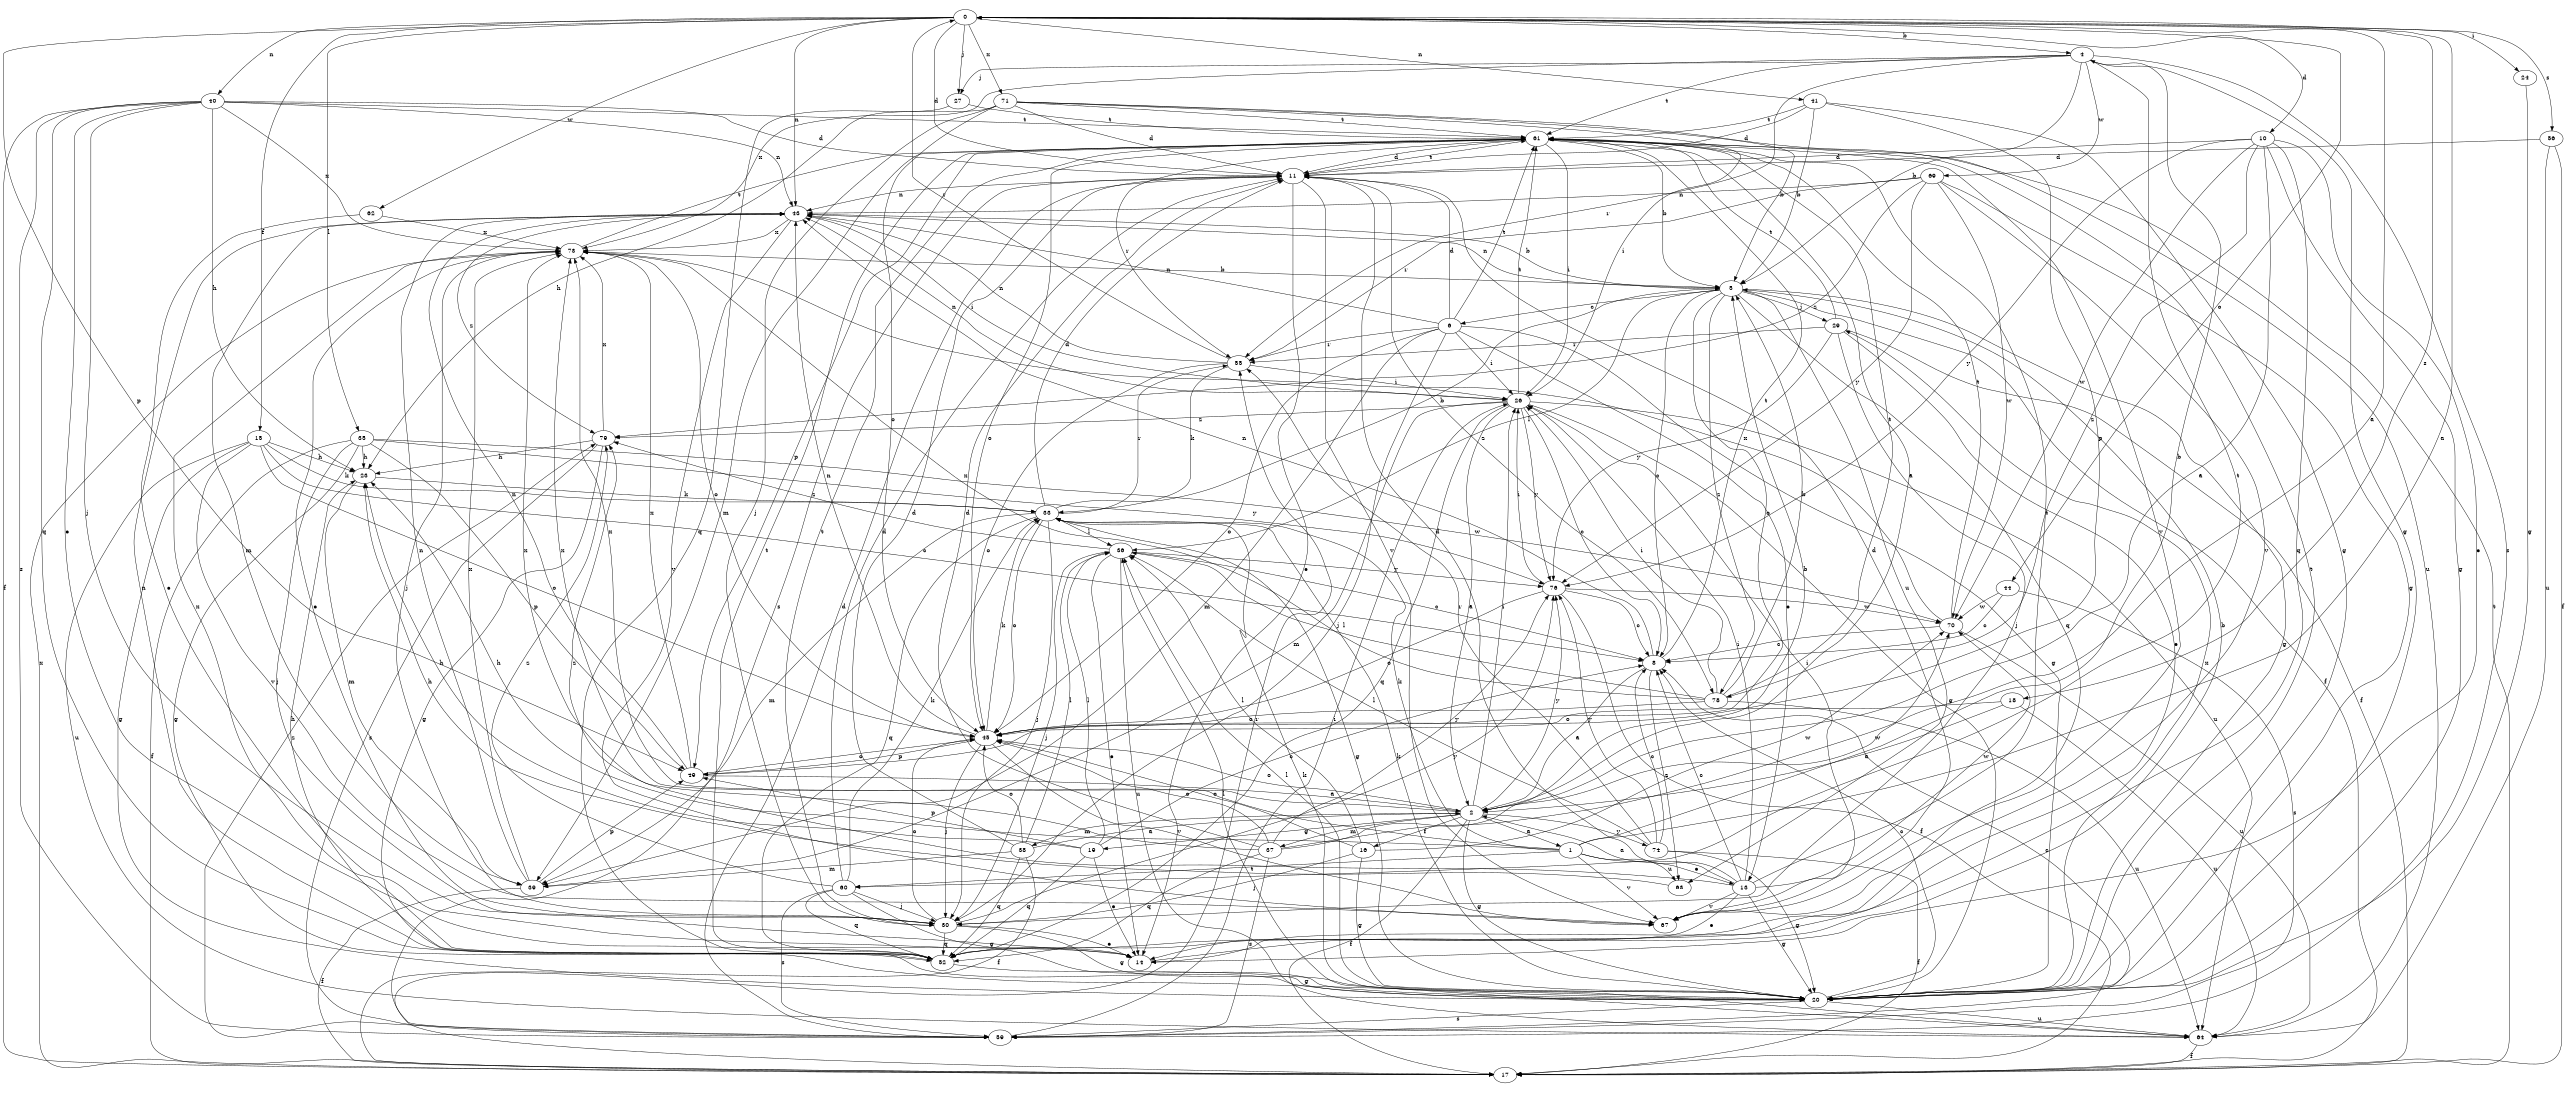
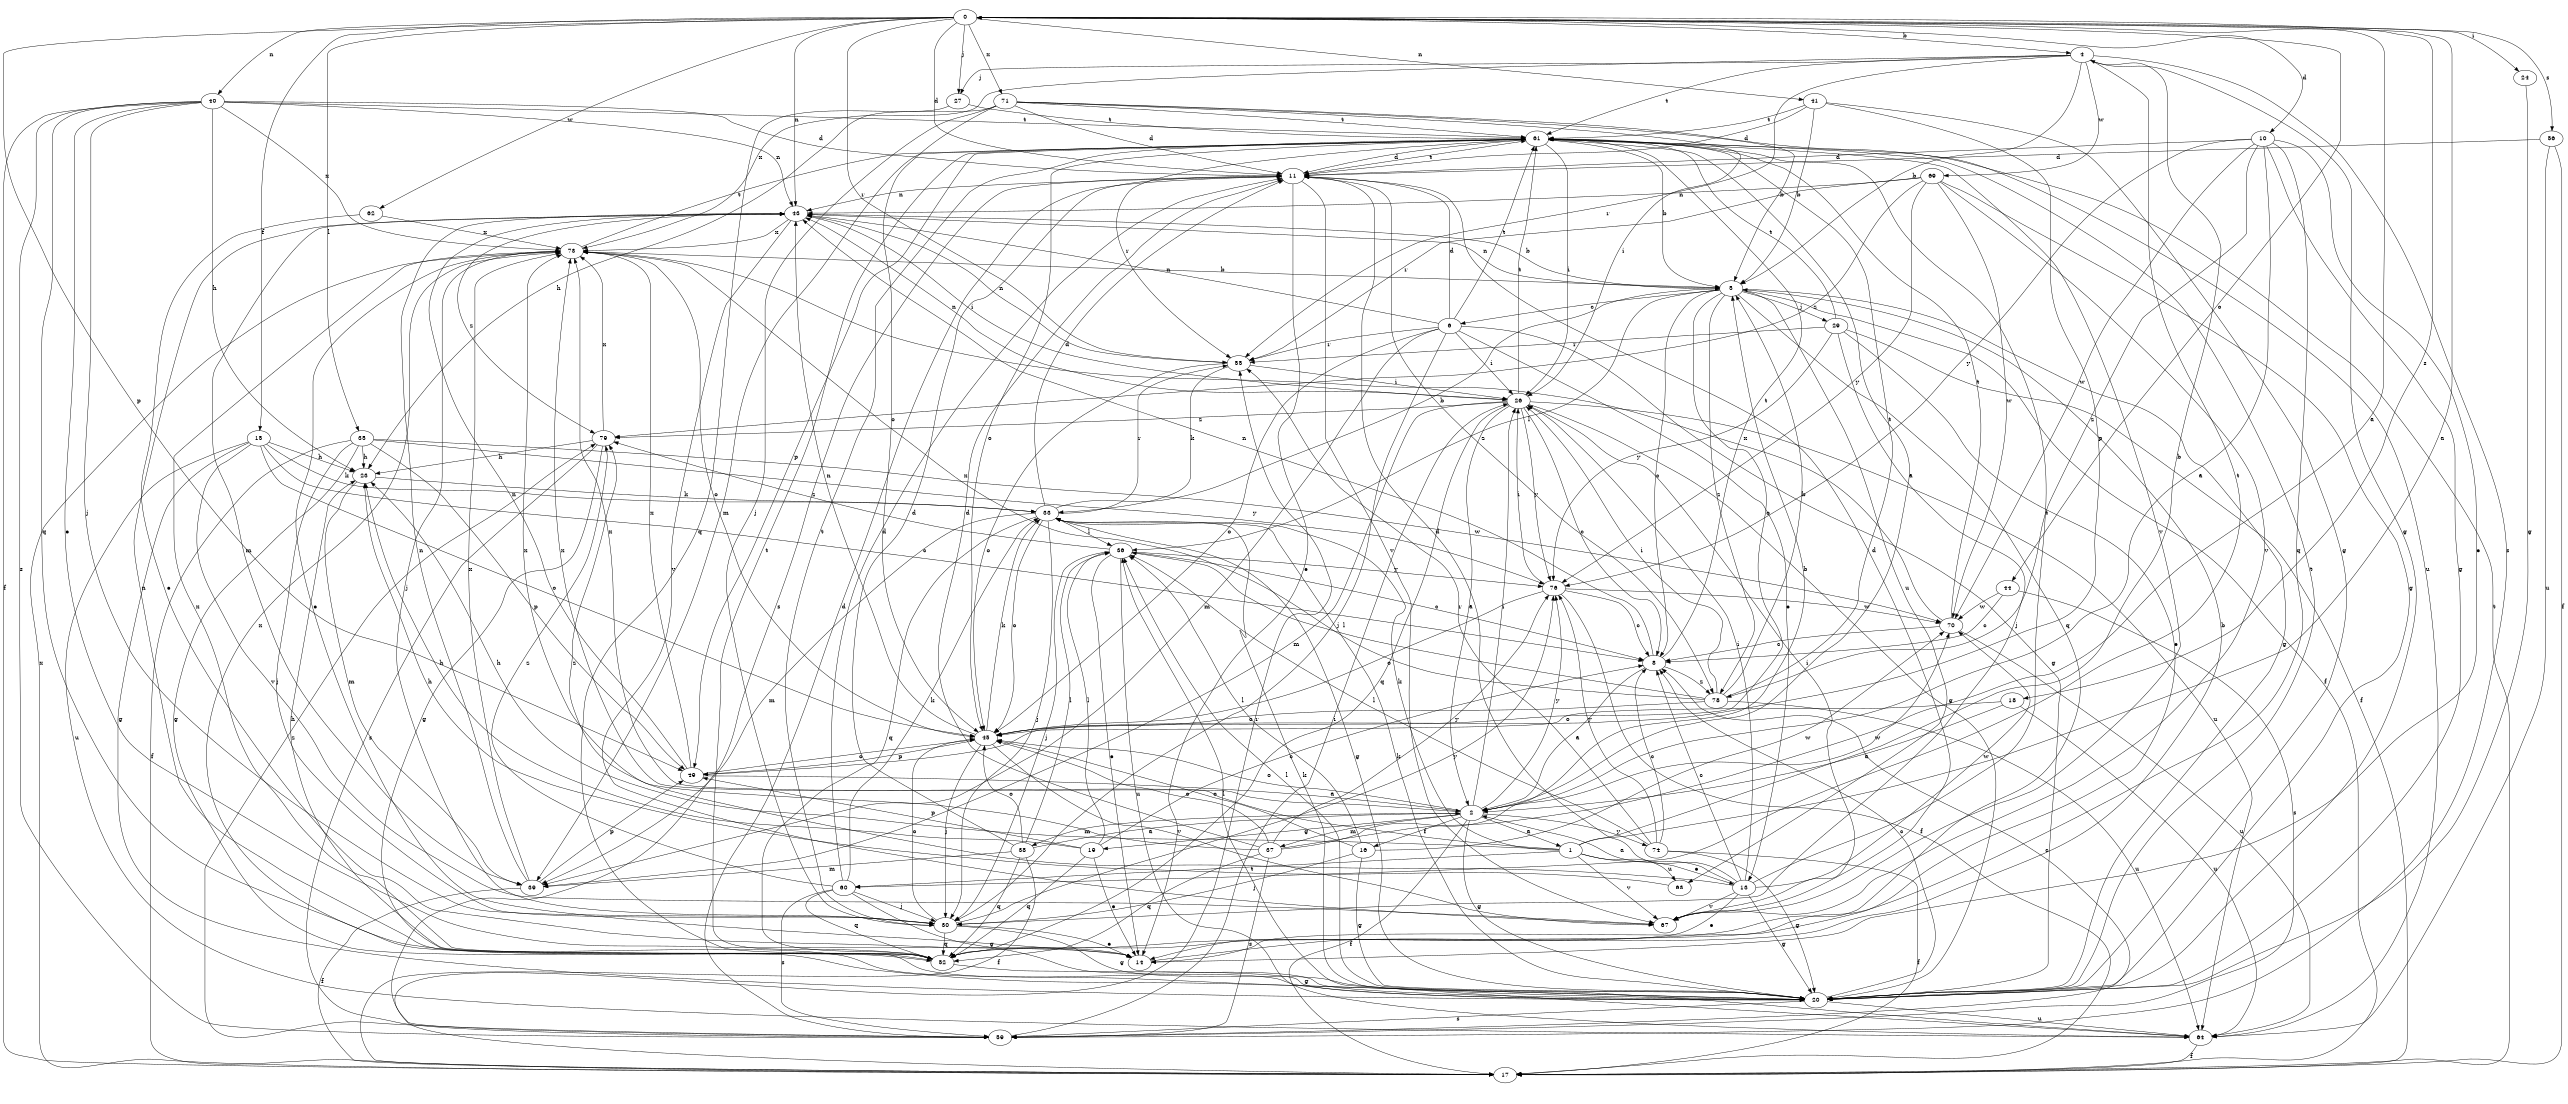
  strict digraph {
    0
    4
    10
    11
    15
    24
    27
    35
    40
    41
    43
    44
    49
    55
    56
    n16 [label=18]
    n17 [label=62]
    71
    60
    73
    20
    5
    59
    61
    69
    2
    76
    52
    78
    14
    70
    67
    23
    33
    45
    8
    64
    17
    30
    26
    39
    79
    1
    13
    63
    36
    16
    19
    37
    38
    74
    6
    29
    0 -> 4 [label=b]
    0 -> 10 [label=d]
    0 -> 11 [label=d]
    0 -> 15 [label=f]
    0 -> 24 [label=i]
    0 -> 27 [label=j]
    0 -> 35 [label=l]
    0 -> 40 [label=n]
    0 -> 41 [label=n]
    0 -> 43 [label=n]
    0 -> 44 [label=o]
    0 -> 49 [label=p]
-   55 -> 0 [label=r]
+   0 -> 55 [label=r]
    0 -> 56 [label=s]
    0 -> n16 [label=s]
    0 -> n17 [label=w]
    0 -> 71 [label=x]
    4 -> 27 [label=j]
    4 -> 55 [label=r]
    4 -> 60 [label=t]
    4 -> 73 [label=x]
    4 -> 20 [label=g]
    4 -> 5 [label=b]
    4 -> 59 [label=s]
    4 -> 61 [label=t]
    4 -> 69 [label=w]
    10 -> 11 [label=d]
    10 -> 20 [label=g]
    10 -> 2 [label=a]
    10 -> 76 [label=y]
    10 -> 52 [label=q]
    10 -> 78 [label=z]
    10 -> 14 [label=e]
    10 -> 70 [label=w]
    11 -> 43 [label=n]
    11 -> 59 [label=s]
    11 -> 61 [label=t]
    11 -> 78 [label=z]
    11 -> 14 [label=e]
    11 -> 67 [label=v]
    15 -> 20 [label=g]
    15 -> 67 [label=v]
    15 -> 23 [label=h]
    15 -> 33 [label=k]
    15 -> 45 [label=o]
    15 -> 8 [label=c]
    15 -> 64 [label=u]
    24 -> 20 [label=g]
    27 -> 61 [label=t]
    27 -> 52 [label=q]
    35 -> 49 [label=p]
    35 -> 20 [label=g]
    35 -> 76 [label=y]
    35 -> 70 [label=w]
    35 -> 23 [label=h]
    35 -> 17 [label=f]
    35 -> 30 [label=j]
    40 -> 11 [label=d]
    40 -> 43 [label=n]
    40 -> 73 [label=x]
    40 -> 59 [label=s]
    40 -> 61 [label=t]
    40 -> 52 [label=q]
    40 -> 14 [label=e]
    40 -> 23 [label=h]
    40 -> 17 [label=f]
    40 -> 30 [label=j]
    41 -> 11 [label=d]
    41 -> 49 [label=p]
    41 -> 20 [label=g]
    41 -> 5 [label=b]
    41 -> 61 [label=t]
    43 -> 73 [label=x]
    43 -> 5 [label=b]
    43 -> 67 [label=v]
    43 -> 26 [label=i]
    43 -> 39 [label=m]
    43 -> 79 [label=z]
    44 -> 59 [label=s]
    44 -> 70 [label=w]
    44 -> 8 [label=c]
    49 -> 43 [label=n]
    49 -> 73 [label=x]
    49 -> 2 [label=a]
    49 -> 45 [label=o]
    55 -> 43 [label=n]
    55 -> 33 [label=k]
    55 -> 45 [label=o]
    55 -> 26 [label=i]
    56 -> 11 [label=d]
    56 -> 64 [label=u]
    56 -> 17 [label=f]
    n16 -> 2 [label=a]
    n16 -> 45 [label=o]
    n16 -> 64 [label=u]
    n17 -> 73 [label=x]
    n17 -> 14 [label=e]
    71 -> 11 [label=d]
    71 -> 5 [label=b]
    71 -> 61 [label=t]
    71 -> 23 [label=h]
    71 -> 45 [label=o]
    71 -> 64 [label=u]
    71 -> 30 [label=j]
    71 -> 26 [label=i]
    60 -> 11 [label=d]
    60 -> 20 [label=g]
    60 -> 59 [label=s]
    60 -> 52 [label=q]
    60 -> 33 [label=k]
    60 -> 30 [label=j]
    60 -> 79 [label=z]
    73 -> 5 [label=b]
    73 -> 61 [label=t]
    73 -> 14 [label=e]
    73 -> 45 [label=o]
    73 -> 30 [label=j]
-   20 -> 29 [label=x]
+   20 -> 73 [label=x]
    20 -> 59 [label=s]
    20 -> 61 [label=t]
    20 -> 33 [label=k]
    20 -> 8 [label=c]
    20 -> 64 [label=u]
    20 -> 36 [label=l]
    5 -> 43 [label=n]
    5 -> 20 [label=g]
    5 -> 52 [label=q]
    5 -> 78 [label=z]
    5 -> 45 [label=o]
    5 -> 8 [label=c]
    5 -> 17 [label=f]
    5 -> 63 [label=u]
    5 -> 36 [label=l]
    5 -> 6 [label=c]
    5 -> 29 [label=j]
    59 -> 11 [label=d]
    59 -> 8 [label=c]
    59 -> 26 [label=i]
    59 -> 79 [label=z]
    61 -> 11 [label=d]
    61 -> 49 [label=p]
    61 -> 55 [label=r]
    61 -> 5 [label=b]
    61 -> 2 [label=a]
    61 -> 67 [label=v]
    61 -> 45 [label=o]
    61 -> 26 [label=i]
    61 -> 39 [label=m]
    69 -> 43 [label=n]
    69 -> 55 [label=r]
    69 -> 20 [label=g]
    69 -> 76 [label=y]
    69 -> 70 [label=w]
    69 -> 67 [label=v]
    69 -> 79 [label=z]
    2 -> 0 [label=a]
    2 -> 73 [label=x]
    2 -> 20 [label=g]
    2 -> 76 [label=y]
    2 -> 45 [label=o]
    2 -> 17 [label=f]
    2 -> 26 [label=i]
    2 -> 1 [label=a]
    2 -> 16 [label=f]
    2 -> 19 [label=g]
    2 -> 37 [label=m]
    2 -> 38 [label=m]
    2 -> 74 [label=y]
    76 -> 70 [label=w]
    76 -> 45 [label=o]
    76 -> 8 [label=c]
    76 -> 17 [label=f]
    76 -> 26 [label=i]
    52 -> 43 [label=n]
    52 -> 73 [label=x]
    52 -> 20 [label=g]
    52 -> 61 [label=t]
    52 -> 23 [label=h]
    78 -> 73 [label=x]
    78 -> 5 [label=b]
    78 -> 61 [label=t]
    78 -> 45 [label=o]
    78 -> 64 [label=u]
    78 -> 26 [label=i]
    78 -> 36 [label=l]
    14 -> 5 [label=b]
    70 -> 73 [label=x]
    70 -> 61 [label=t]
    70 -> 8 [label=c]
    70 -> 64 [label=u]
    67 -> 11 [label=d]
    67 -> 26 [label=i]
    23 -> 33 [label=k]
    23 -> 39 [label=m]
    33 -> 11 [label=d]
    33 -> 55 [label=r]
    33 -> 20 [label=g]
    33 -> 5 [label=b]
    33 -> 52 [label=q]
    33 -> 45 [label=o]
    33 -> 30 [label=j]
    33 -> 39 [label=m]
    33 -> 36 [label=l]
    45 -> 43 [label=n]
    45 -> 49 [label=p]
    45 -> 67 [label=v]
    45 -> 33 [label=k]
    45 -> 30 [label=j]
    8 -> 43 [label=n]
    8 -> 61 [label=t]
    8 -> 2 [label=a]
-   8 -> 63 [label=z]
+   8 -> 78 [label=z]
    64 -> 33 [label=k]
    64 -> 17 [label=f]
    64 -> 36 [label=l]
    17 -> 55 [label=r]
    17 -> 73 [label=x]
    17 -> 61 [label=t]
    30 -> 20 [label=g]
    30 -> 61 [label=t]
    30 -> 76 [label=y]
    30 -> 52 [label=q]
    30 -> 14 [label=e]
    30 -> 45 [label=o]
    26 -> 43 [label=n]
    26 -> 20 [label=g]
    26 -> 61 [label=t]
    26 -> 2 [label=a]
    26 -> 76 [label=y]
    26 -> 52 [label=q]
    26 -> 8 [label=c]
    26 -> 64 [label=u]
    26 -> 39 [label=m]
    26 -> 79 [label=z]
    39 -> 43 [label=n]
    39 -> 49 [label=p]
    39 -> 73 [label=x]
    39 -> 17 [label=f]
    79 -> 73 [label=x]
    79 -> 20 [label=g]
    79 -> 59 [label=s]
    79 -> 23 [label=h]
    1 -> 0 [label=a]
    1 -> 4 [label=b]
    1 -> 60 [label=t]
    1 -> 73 [label=x]
    1 -> 67 [label=v]
    1 -> 23 [label=h]
    1 -> 33 [label=k]
    1 -> 13 [label=e]
    1 -> 63 [label=u]
    13 -> 11 [label=d]
    13 -> 20 [label=g]
    13 -> 61 [label=t]
    13 -> 2 [label=a]
    13 -> 14 [label=e]
    13 -> 70 [label=w]
    13 -> 67 [label=v]
    13 -> 8 [label=c]
    13 -> 26 [label=i]
    13 -> 79 [label=z]
    63 -> 23 [label=h]
    36 -> 76 [label=y]
    36 -> 14 [label=e]
    36 -> 8 [label=c]
    36 -> 64 [label=u]
    36 -> 30 [label=j]
    36 -> 79 [label=z]
    16 -> 20 [label=g]
    16 -> 70 [label=w]
    16 -> 45 [label=o]
    16 -> 30 [label=j]
    16 -> 36 [label=l]
    19 -> 49 [label=p]
    19 -> 52 [label=q]
    19 -> 14 [label=e]
    19 -> 23 [label=h]
    19 -> 8 [label=c]
    19 -> 36 [label=l]
    37 -> 11 [label=d]
    37 -> 73 [label=x]
    37 -> 5 [label=b]
    37 -> 59 [label=s]
    37 -> 76 [label=y]
    37 -> 52 [label=q]
    37 -> 70 [label=w]
    37 -> 45 [label=o]
    38 -> 11 [label=d]
    38 -> 2 [label=a]
    38 -> 52 [label=q]
    38 -> 45 [label=o]
    38 -> 17 [label=f]
    38 -> 39 [label=m]
    38 -> 36 [label=l]
    74 -> 55 [label=r]
    74 -> 20 [label=g]
    74 -> 76 [label=y]
    74 -> 8 [label=c]
    74 -> 17 [label=f]
    74 -> 36 [label=l]
    6 -> 11 [label=d]
    6 -> 43 [label=n]
    6 -> 55 [label=r]
    6 -> 20 [label=g]
    6 -> 61 [label=t]
    6 -> 45 [label=o]
    6 -> 30 [label=j]
    6 -> 26 [label=i]
    6 -> 39 [label=m]
    6 -> 13 [label=e]
    29 -> 55 [label=r]
    29 -> 61 [label=t]
    29 -> 76 [label=y]
    29 -> 14 [label=e]
    29 -> 17 [label=f]
    29 -> 30 [label=j]
  }
